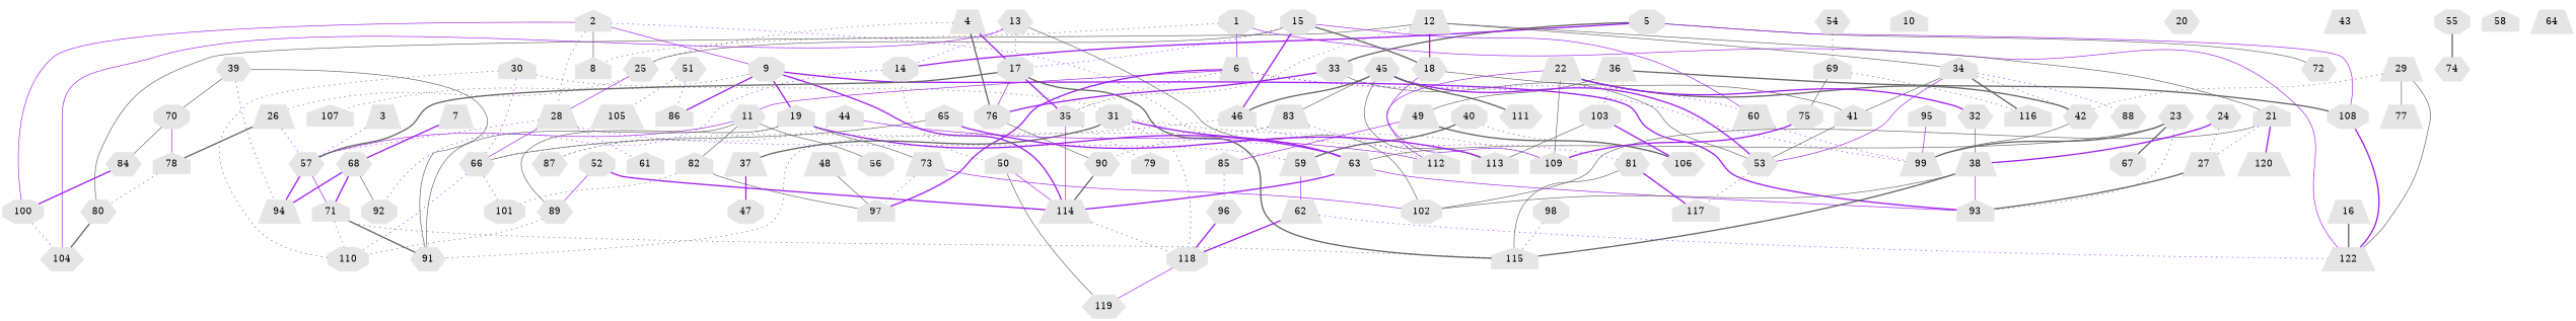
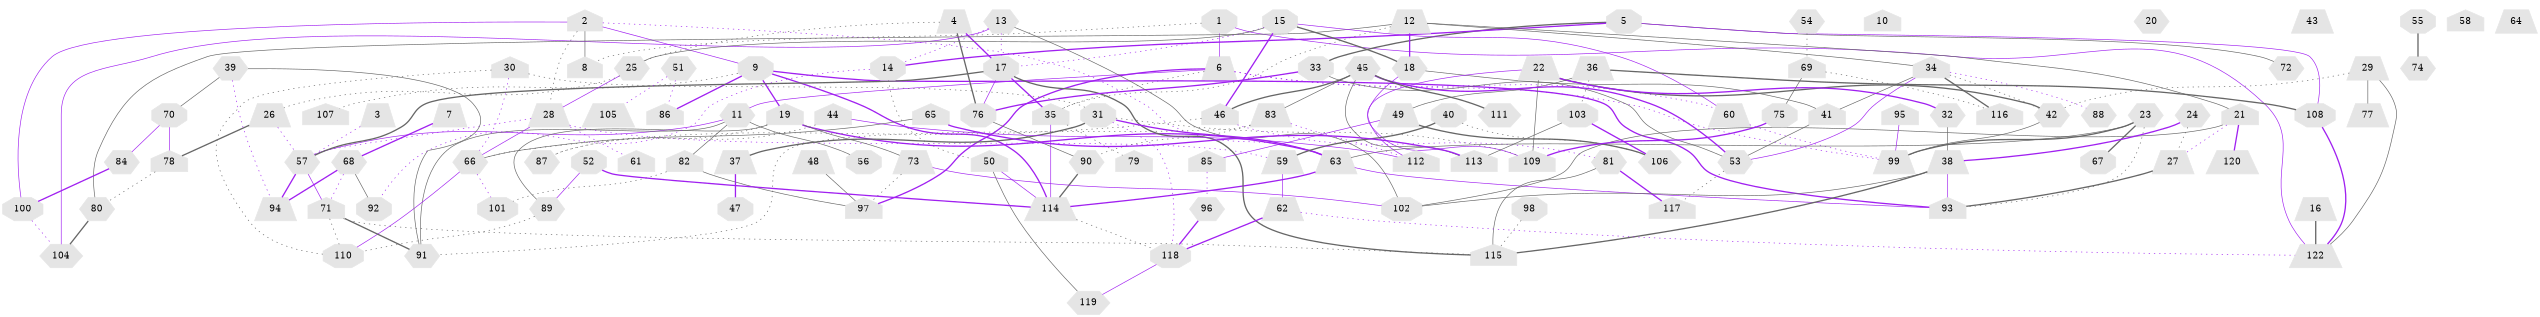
  graph {
    node [color=gray90 shape=house style=filled]
    edge [color=gray40 style=solid]
    1 [shape=octagon]
    6 [shape=trapezium]
    8
    122 [shape=trapezium]
    11 [shape=hexagon]
    35
    60 [shape=trapezium]
    97
    99 [shape=trapezium]
    2
    9 [shape=octagon]
    28 [shape=trapezium]
    63 [shape=trapezium]
    100 [shape=octagon]
    19
    86
    93
    107
    114 [shape=trapezium]
    57 [shape=hexagon]
    59 [shape=trapezium]
    61
    66 [shape=hexagon]
    104 [shape=hexagon]
    3 [shape=trapezium]
    94 [shape=trapezium]
    71
    17 [shape=octagon]
    4 [shape=trapezium]
    25 [shape=hexagon]
    76 [shape=octagon]
    115
    26 [shape=trapezium]
    90 [shape=hexagon]
    5 [shape=octagon]
    33 [shape=octagon]
    72 [shape=hexagon]
    108 [shape=octagon]
    14 [shape=octagon]
    13 [shape=hexagon]
    102 [shape=octagon]
    53 [shape=hexagon]
    56 [shape=octagon]
    82
    91 [shape=hexagon]
    79
    68 [shape=hexagon]
    7 [shape=trapezium]
    92 [shape=octagon]
    73 [shape=trapezium]
    87 [shape=hexagon]
    89 [shape=hexagon]
    118 [shape=octagon]
    10
    101 [shape=octagon]
    12 [shape=trapezium]
    18 [shape=hexagon]
    21
    34
    80 [shape=hexagon]
    41
    109
    27 [shape=trapezium]
    120 [shape=trapezium]
    42 [shape=hexagon]
    88 [shape=hexagon]
    116
    50
    119 [shape=hexagon]
    15 [shape=octagon]
    46
    81 [shape=hexagon]
    16 [shape=trapezium]
    110 [shape=octagon]
    20 [shape=hexagon]
    22 [shape=trapezium]
    32 [shape=hexagon]
    112
    38 [shape=trapezium]
    23 [shape=hexagon]
    67 [shape=octagon]
    24 [shape=hexagon]
    78
    62 [shape=trapezium]
    29 [shape=trapezium]
    77 [shape=trapezium]
    30
    31 [shape=octagon]
    37 [shape=trapezium]
    47 [shape=octagon]
    117
    36 [shape=trapezium]
    49 [shape=trapezium]
    103 [shape=octagon]
    106 [shape=hexagon]
    85
    113
    39 [shape=hexagon]
    70 [shape=octagon]
    84 [shape=hexagon]
    40 [shape=octagon]
    43 [shape=trapezium]
    44
    45 [shape=hexagon]
    83 [shape=trapezium]
    111 [shape=hexagon]
    48 [shape=trapezium]
    96 [shape=hexagon]
    51 [shape=hexagon]
    105 [shape=trapezium]
    52 [shape=octagon]
    54 [shape=hexagon]
    69
    75 [shape=octagon]
    55 [shape=octagon]
    74 [shape=hexagon]
    58
    64 [shape=trapezium]
    65
    95
    98 [shape=octagon]
    1 -- 6 [color=purple]
    1 -- 8 [style=dotted]
    1 -- 122 [color=purple]
    6 -- 11 [color=purple]
    6 -- 35 [style=dotted]
    6 -- 60 [color=purple style=dotted]
    6 -- 97 [color=purple style=bold]
    6 -- 99 [color=purple style=dotted]
    11 -- 57 [color=purple]
    11 -- 56
    11 -- 82
    11 -- 91
    35 -- 114 [color=purple]
    35 -- 79 [style=dotted]
    60 -- 99 [color=purple style=dotted]
    2 -- 8
    2 -- 9 [color=purple]
    2 -- 28 [style=dotted]
    2 -- 63 [color=purple style=dotted]
    2 -- 100 [color=purple]
    9 -- 19 [color=purple style=bold]
    9 -- 86 [color=purple style=bold]
    9 -- 93 [color=purple style=bold]
    9 -- 107 [style=dotted]
    9 -- 114 [color=purple style=bold]
    28 -- 57 [color=purple style=dotted]
    28 -- 59 [color=purple style=dotted]
    28 -- 61 [color=purple style=dotted]
    28 -- 66 [color=purple]
    63 -- 93 [color=purple]
    63 -- 114 [color=purple style=bold]
    100 -- 104 [color=purple style=dotted]
    19 -- 63 [color=purple style=bold]
    19 -- 73
    19 -- 87 [style=dotted]
    19 -- 89
    114 -- 118 [style=dotted]
    57 -- 94 [color=purple style=bold]
    57 -- 71 [color=purple]
    59 -- 62 [color=purple]
    66 -- 101 [color=purple style=dotted]
-   66 -- 110 [color=purple style=dotted]
+   66 -- 110 [color=purple]
    3 -- 57 [color=purple style=dotted]
    71 -- 115 [style=dotted]
    71 -- 91 [style=bold]
    71 -- 110 [style=dotted]
    17 -- 35 [color=purple style=bold]
    17 -- 57 [style=bold]
    17 -- 76 [color=purple]
    17 -- 115 [style=bold]
    4 -- 17 [color=purple style=bold]
    4 -- 25 [style=dotted]
    4 -- 76 [style=bold]
    25 -- 28 [color=purple]
    25 -- 26 [style=dotted]
    76 -- 90
    26 -- 57 [color=purple style=dotted]
    26 -- 78 [style=bold]
    90 -- 114 [style=bold]
    5 -- 33 [style=bold]
    5 -- 72
    5 -- 108 [color=purple]
    5 -- 14 [color=purple style=bold]
    33 -- 76 [color=purple style=bold]
    33 -- 53
    108 -- 122 [color=purple style=bold]
    14 -- 92 [color=purple style=dotted]
    14 -- 50 [style=dotted]
    13 -- 104 [color=purple]
    13 -- 17 [color=purple style=dotted]
    13 -- 14 [color=purple style=dotted]
    13 -- 102
    53 -- 117 [style=dotted]
    82 -- 97
    82 -- 101 [style=dotted]
    68 -- 94 [color=purple style=bold]
-   68 -- 71 [color=purple style=bold]
+   68 -- 71 [color=purple style=dotted]
    68 -- 92
    7 -- 68 [color=purple style=bold]
    73 -- 97 [style=dotted]
    73 -- 102 [color=purple]
    89 -- 110 [style=dotted]
    118 -- 119 [color=purple]
    12 -- 35 [style=dotted]
    12 -- 18 [color=purple style=bold]
    12 -- 21
    12 -- 34
    12 -- 80
    18 -- 41
    18 -- 109 [color=purple]
    21 -- 102
    21 -- 27 [color=purple style=dotted]
    21 -- 120 [color=purple style=bold]
    34 -- 53 [color=purple]
    34 -- 41
    34 -- 42 [style=dotted]
    34 -- 88 [color=purple style=dotted]
    34 -- 116 [style=bold]
    80 -- 104 [style=bold]
    41 -- 53
    27 -- 93 [style=bold]
    42 -- 99
    50 -- 114 [color=purple]
    50 -- 119
    15 -- 60 [color=purple]
    15 -- 17 [color=purple style=dotted]
    15 -- 25
    15 -- 18 [style=bold]
    15 -- 46 [color=purple style=bold]
    46 -- 66 [style=dotted]
    46 -- 81 [color=purple style=dotted]
    81 -- 115
    81 -- 117 [color=purple style=bold]
    16 -- 122 [style=bold]
    22 -- 109
    22 -- 42 [style=bold]
    22 -- 32 [color=purple style=bold]
    22 -- 112 [color=purple]
    32 -- 38
    38 -- 93 [color=purple]
    38 -- 115 [style=bold]
    38 -- 102
    23 -- 99 [style=bold]
    23 -- 63
    23 -- 93 [style=dotted]
    23 -- 67 [style=bold]
    24 -- 27 [style=dotted]
    24 -- 38 [color=purple style=bold]
    78 -- 80 [style=dotted]
    62 -- 122 [color=purple style=dotted]
    62 -- 118 [color=purple style=bold]
    29 -- 122
    29 -- 42 [style=dotted]
    29 -- 77
    30 -- 66 [color=purple style=dotted]
    30 -- 110 [style=dotted]
    30 -- 31 [style=dotted]
    31 -- 63 [color=purple style=bold]
    31 -- 118 [color=purple style=dotted]
    31 -- 109 [style=dotted]
    31 -- 37 [style=bold]
    37 -- 47 [color=purple style=bold]
    36 -- 108 [style=bold]
    36 -- 49
    36 -- 103 [style=dotted]
    49 -- 106 [style=bold]
    49 -- 85 [color=purple]
    103 -- 106 [color=purple style=bold]
    103 -- 113
    85 -- 96 [color=purple style=dotted]
    39 -- 94 [color=purple style=dotted]
    39 -- 91
    39 -- 70
    70 -- 78 [color=purple]
-   70 -- 84
+   70 -- 84 [color=purple]
    84 -- 100 [color=purple style=bold]
    40 -- 59 [style=bold]
    40 -- 106 [style=dotted]
    44 -- 87 [style=dotted]
    44 -- 112 [color=purple]
    45 -- 53 [color=purple style=bold]
    45 -- 46 [style=bold]
    45 -- 113
    45 -- 83
    45 -- 111 [style=bold]
    83 -- 90 [style=dotted]
    83 -- 91 [style=dotted]
    83 -- 112 [color=purple style=dotted]
    48 -- 97
    96 -- 118 [color=purple style=bold]
    51 -- 86 [color=purple style=dotted]
    51 -- 105 [color=purple style=dotted]
    52 -- 114 [color=purple style=bold]
    52 -- 89 [color=purple]
    54 -- 69 [style=dotted]
    69 -- 116 [style=dotted]
    69 -- 75
    75 -- 109 [color=purple style=bold]
    55 -- 74 [style=bold]
    65 -- 66
    65 -- 113 [color=purple style=bold]
    95 -- 99 [color=purple]
    98 -- 115 [style=dotted]
  }
